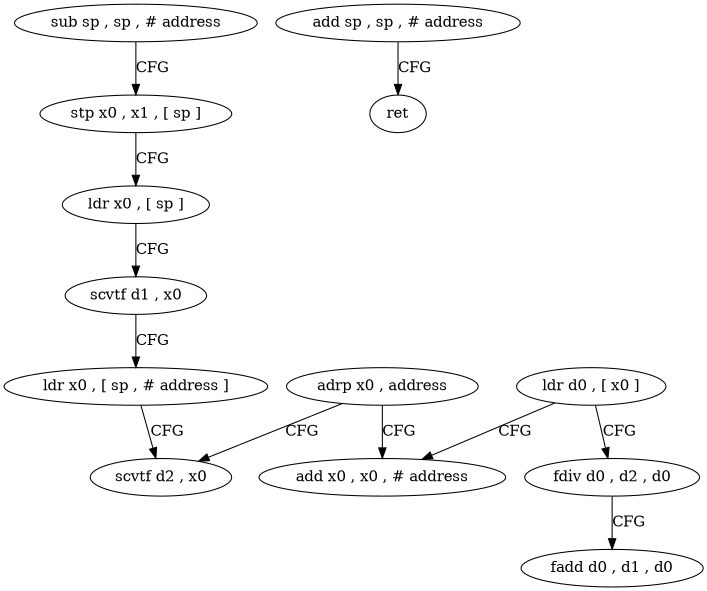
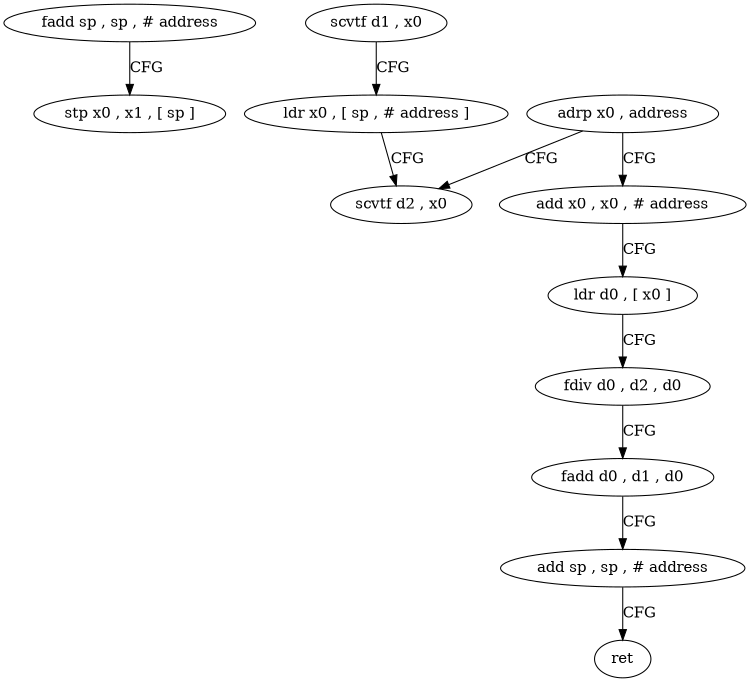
  digraph {
-   n1 [label="sub sp , sp , # address"]
+   n1 [label="fadd sp , sp , # address"]
    n2 [label="stp x0 , x1 , [ sp ]"]
-   n3 [label="ldr x0 , [ sp ]"]
    n4 [label="scvtf d1 , x0"]
    n5 [label="ldr x0 , [ sp , # address ]"]
    n6 [label="scvtf d2 , x0"]
    n7 [label="adrp x0 , address"]
    n8 [label="add x0 , x0 , # address"]
    n9 [label="ldr d0 , [ x0 ]"]
    n10 [label="fdiv d0 , d2 , d0"]
    n11 [label="fadd d0 , d1 , d0"]
    n12 [label="add sp , sp , # address"]
    n13 [label=ret]
    n1 -> n2 [label=CFG]
-   n2 -> n3 [label=CFG]
-   n3 -> n4 [label=CFG]
    n4 -> n5 [label=CFG]
    n5 -> n6 [label=CFG]
    n7 -> n6 [label=CFG]
    n7 -> n8 [label=CFG]
-   n9 -> n8 [label=CFG]
+   n8 -> n9 [label=CFG]
    n9 -> n10 [label=CFG]
    n10 -> n11 [label=CFG]
+   n11 -> n12 [label=CFG]
    n12 -> n13 [label=CFG]
  }
